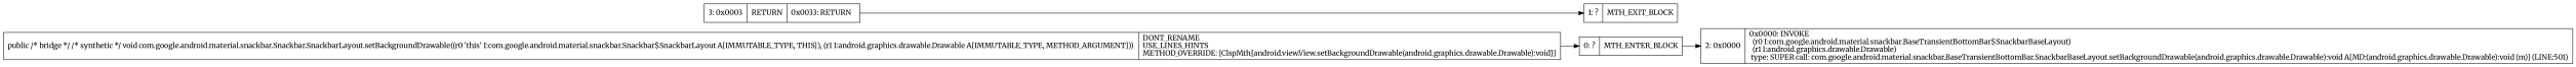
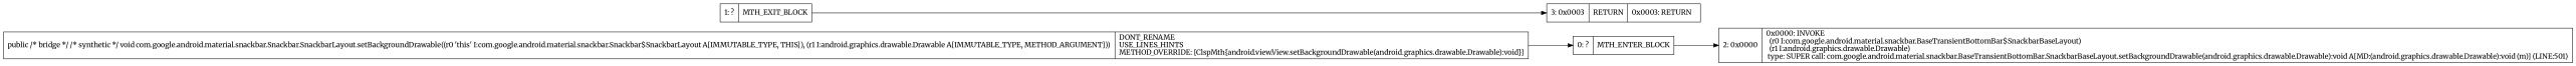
  digraph {
    fontname=Merriweather
    rankdir=LR
    node [fontname=Merriweather shape=record]
    edge [fontname=Merriweather]
    n1 [label="{0\:\ ?|MTH_ENTER_BLOCK\l}"]
    n2 [label="{2\:\ 0x0000|0x0000: INVOKE  \l  (r0 I:com.google.android.material.snackbar.BaseTransientBottomBar$SnackbarBaseLayout)\l  (r1 I:android.graphics.drawable.Drawable)\l type: SUPER call: com.google.android.material.snackbar.BaseTransientBottomBar.SnackbarBaseLayout.setBackgroundDrawable(android.graphics.drawable.Drawable):void A[MD:(android.graphics.drawable.Drawable):void (m)] (LINE:501)\l}"]
-   n3 [label="{3\:\ 0x0003|RETURN\l|0x0033: RETURN   \l}"]
+   n3 [label="{3\:\ 0x0003|RETURN\l|0x0003: RETURN   \l}"]
    n4 [label="{1\:\ ?|MTH_EXIT_BLOCK\l}"]
    n5 [label="{public \/* bridge *\/ \/* synthetic *\/ void com.google.android.material.snackbar.Snackbar.SnackbarLayout.setBackgroundDrawable((r0 'this' I:com.google.android.material.snackbar.Snackbar$SnackbarLayout A[IMMUTABLE_TYPE, THIS]), (r1 I:android.graphics.drawable.Drawable A[IMMUTABLE_TYPE, METHOD_ARGUMENT]))  | DONT_RENAME\lUSE_LINES_HINTS\lMETHOD_OVERRIDE: [ClspMth\{android.view.View.setBackgroundDrawable(android.graphics.drawable.Drawable):void\}]\l}"]
    n1 -> n2
-   n3 -> n4
+   n4 -> n3
    n5 -> n1
  }
